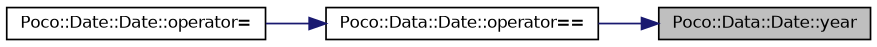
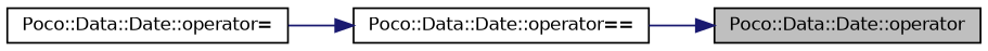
  digraph {
    rankdir=RL
    node [color=black fillcolor=white fontname=Helvetica fontsize=10 shape=record style=filled]
    edge [color=midnightblue dir=back fontname=Helvetica fontsize=10 labelfontname=Helvetica labelfontsize=10 style=solid]
-   n1 [fillcolor=grey75 fontcolor=black height=0.2 label="Poco::Data::Date::year" width=0.4]
+   n1 [fillcolor=grey75 fontcolor=black height=0.2 label="Poco::Data::Date::operator" width=0.4]
    n2 [height=0.2 label="Poco::Data::Date::operator==" width=0.4]
-   n3 [height=0.2 label="Poco::Date::Date::operator=" width=0.4]
+   n3 [height=0.2 label="Poco::Data::Date::operator=" width=0.4]
    n1 -> n2
    n2 -> n3
  }
